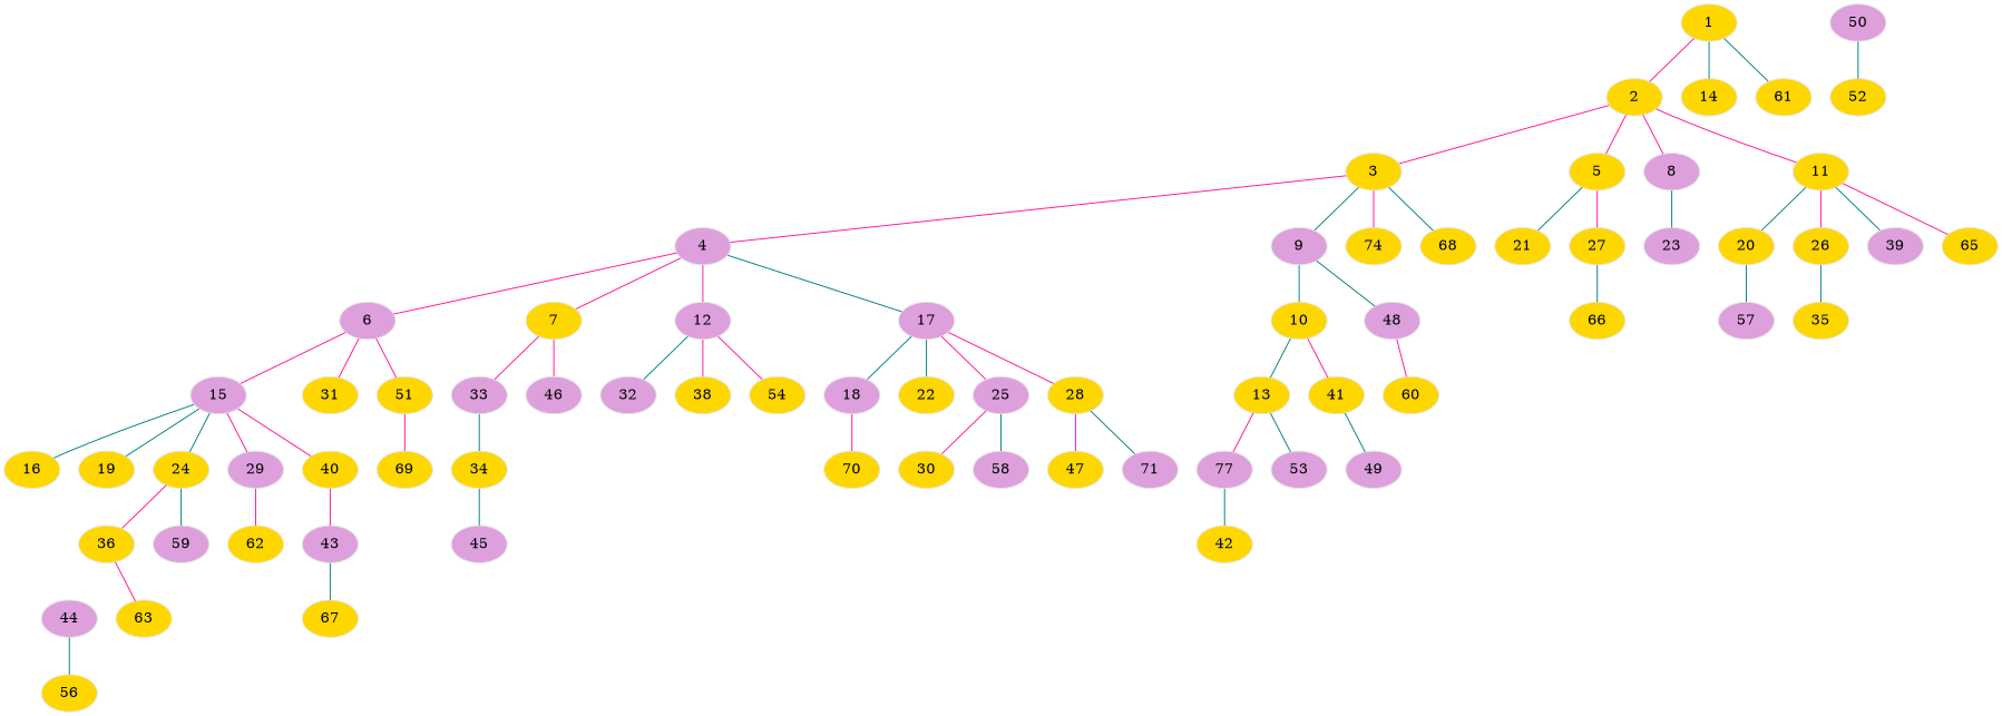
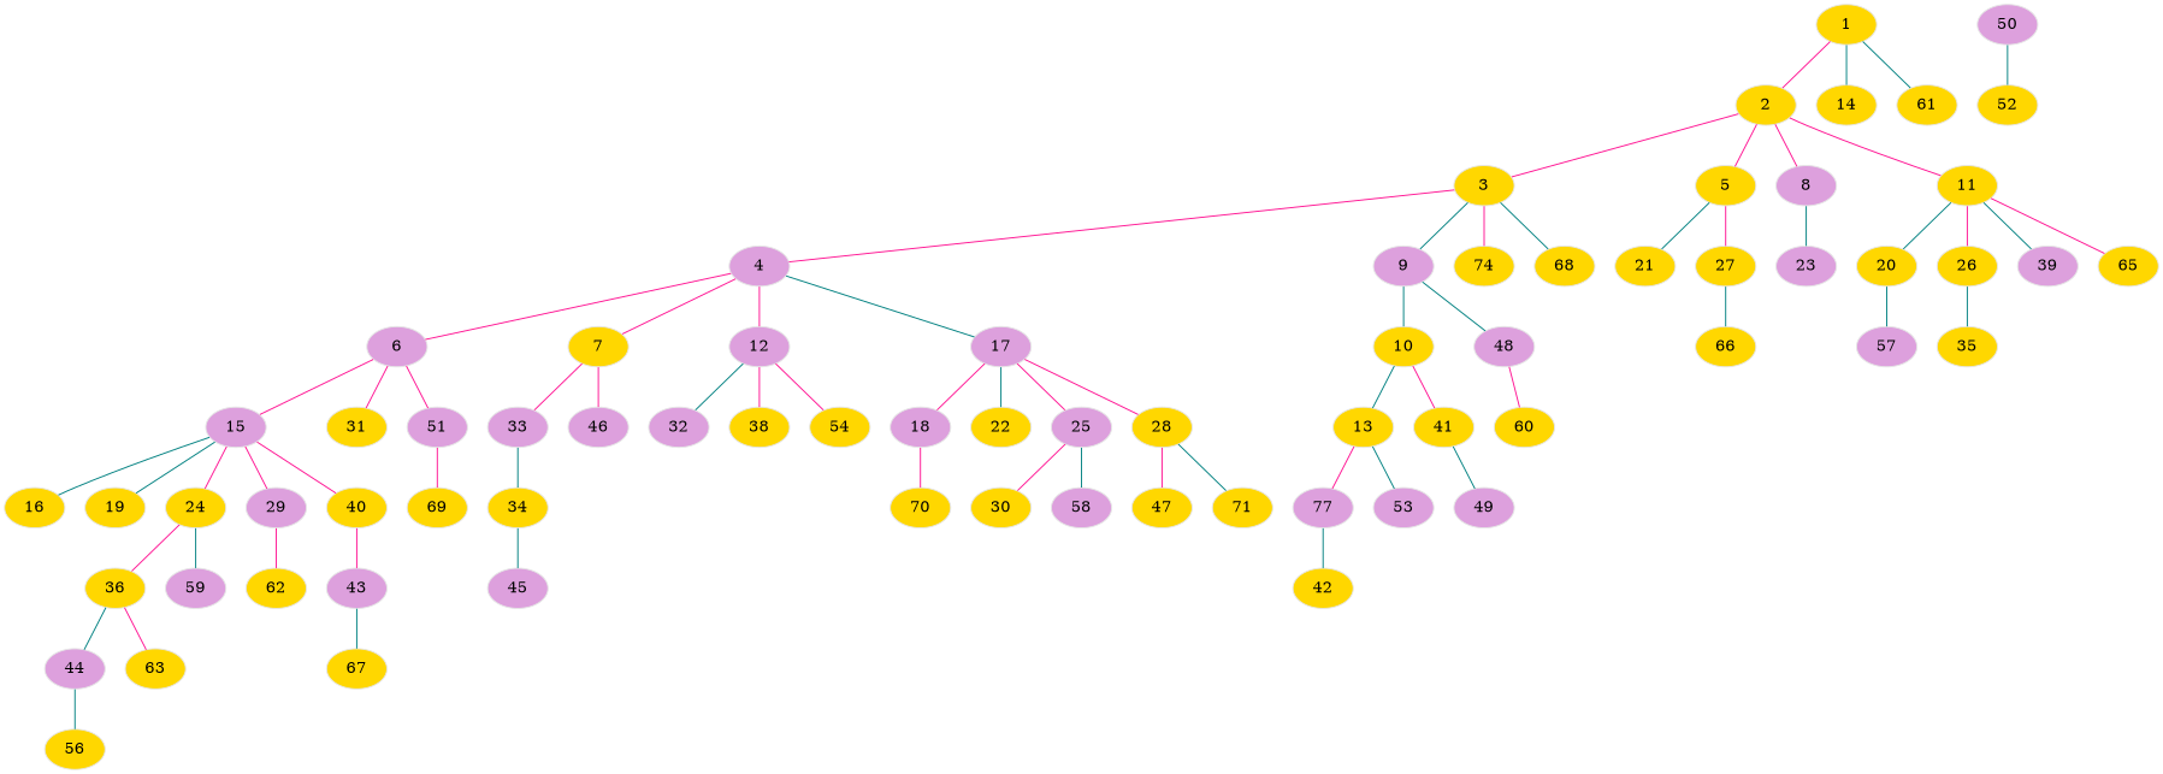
  graph {
    node [color=gray90 fillcolor=gold style=filled]
    edge [color=deeppink]
    1
    2
    14
    61
    3
    5
    8 [fillcolor=plum]
    11
    4 [fillcolor=plum]
    9 [fillcolor=plum]
    n11 [label=74]
    68
    21
    27
    23 [fillcolor=plum]
    20
    26
    39 [fillcolor=plum]
    65
    6 [fillcolor=plum]
    7
    12 [fillcolor=plum]
    17 [fillcolor=plum]
    10
    48 [fillcolor=plum]
    15 [fillcolor=plum]
    31
-   51
+   51 [fillcolor=plum]
    33 [fillcolor=plum]
    46 [fillcolor=plum]
    32 [fillcolor=plum]
    38
    54
    18 [fillcolor=plum]
    22
    25 [fillcolor=plum]
    28
    66
    16
    19
    24
    29 [fillcolor=plum]
    40
    69
    34
    13
    41
    60
    n49 [fillcolor=plum label=77]
    53 [fillcolor=plum]
    49 [fillcolor=plum]
    57 [fillcolor=plum]
    35
    42
    36
    59 [fillcolor=plum]
    62
    43 [fillcolor=plum]
    70
    30
    58 [fillcolor=plum]
    47
-   71 [fillcolor=plum]
+   71
    44 [fillcolor=plum]
    63
    50 [fillcolor=plum]
    52
    45 [fillcolor=plum]
    56
    67
    1 -- 2
    1 -- 14 [color=teal]
    1 -- 61 [color=teal]
    2 -- 3
    2 -- 5
    2 -- 8
    2 -- 11
    3 -- 4
    3 -- 9 [color=teal]
    3 -- n11
    3 -- 68 [color=teal]
    5 -- 21 [color=teal]
    5 -- 27
    8 -- 23 [color=teal]
    11 -- 20 [color=teal]
    11 -- 26
    11 -- 39 [color=teal]
    11 -- 65
    4 -- 6
    4 -- 7
    4 -- 12
    4 -- 17 [color=teal]
    9 -- 10 [color=teal]
    9 -- 48 [color=teal]
    27 -- 66 [color=teal]
    20 -- 57 [color=teal]
    26 -- 35 [color=teal]
    6 -- 15
    6 -- 31
    6 -- 51
    7 -- 33
    7 -- 46
    12 -- 32 [color=teal]
    12 -- 38
    12 -- 54
-   17 -- 18 [color=teal]
+   17 -- 18
    17 -- 22 [color=teal]
    17 -- 25
    17 -- 28
    10 -- 13 [color=teal]
    10 -- 41
    48 -- 60
    15 -- 16 [color=teal]
    15 -- 19 [color=teal]
-   15 -- 24 [color=teal]
+   15 -- 24
    15 -- 29
    15 -- 40
    51 -- 69
    33 -- 34 [color=teal]
    18 -- 70
    25 -- 30
    25 -- 58 [color=teal]
    28 -- 47
    28 -- 71 [color=teal]
    24 -- 36
    24 -- 59 [color=teal]
    29 -- 62
    40 -- 43
    34 -- 45 [color=teal]
    13 -- n49
    13 -- 53 [color=teal]
    41 -- 49 [color=teal]
    n49 -- 42 [color=teal]
+   36 -- 44 [color=teal]
    36 -- 63
    43 -- 67 [color=teal]
    44 -- 56 [color=teal]
    50 -- 52 [color=teal]
  }
